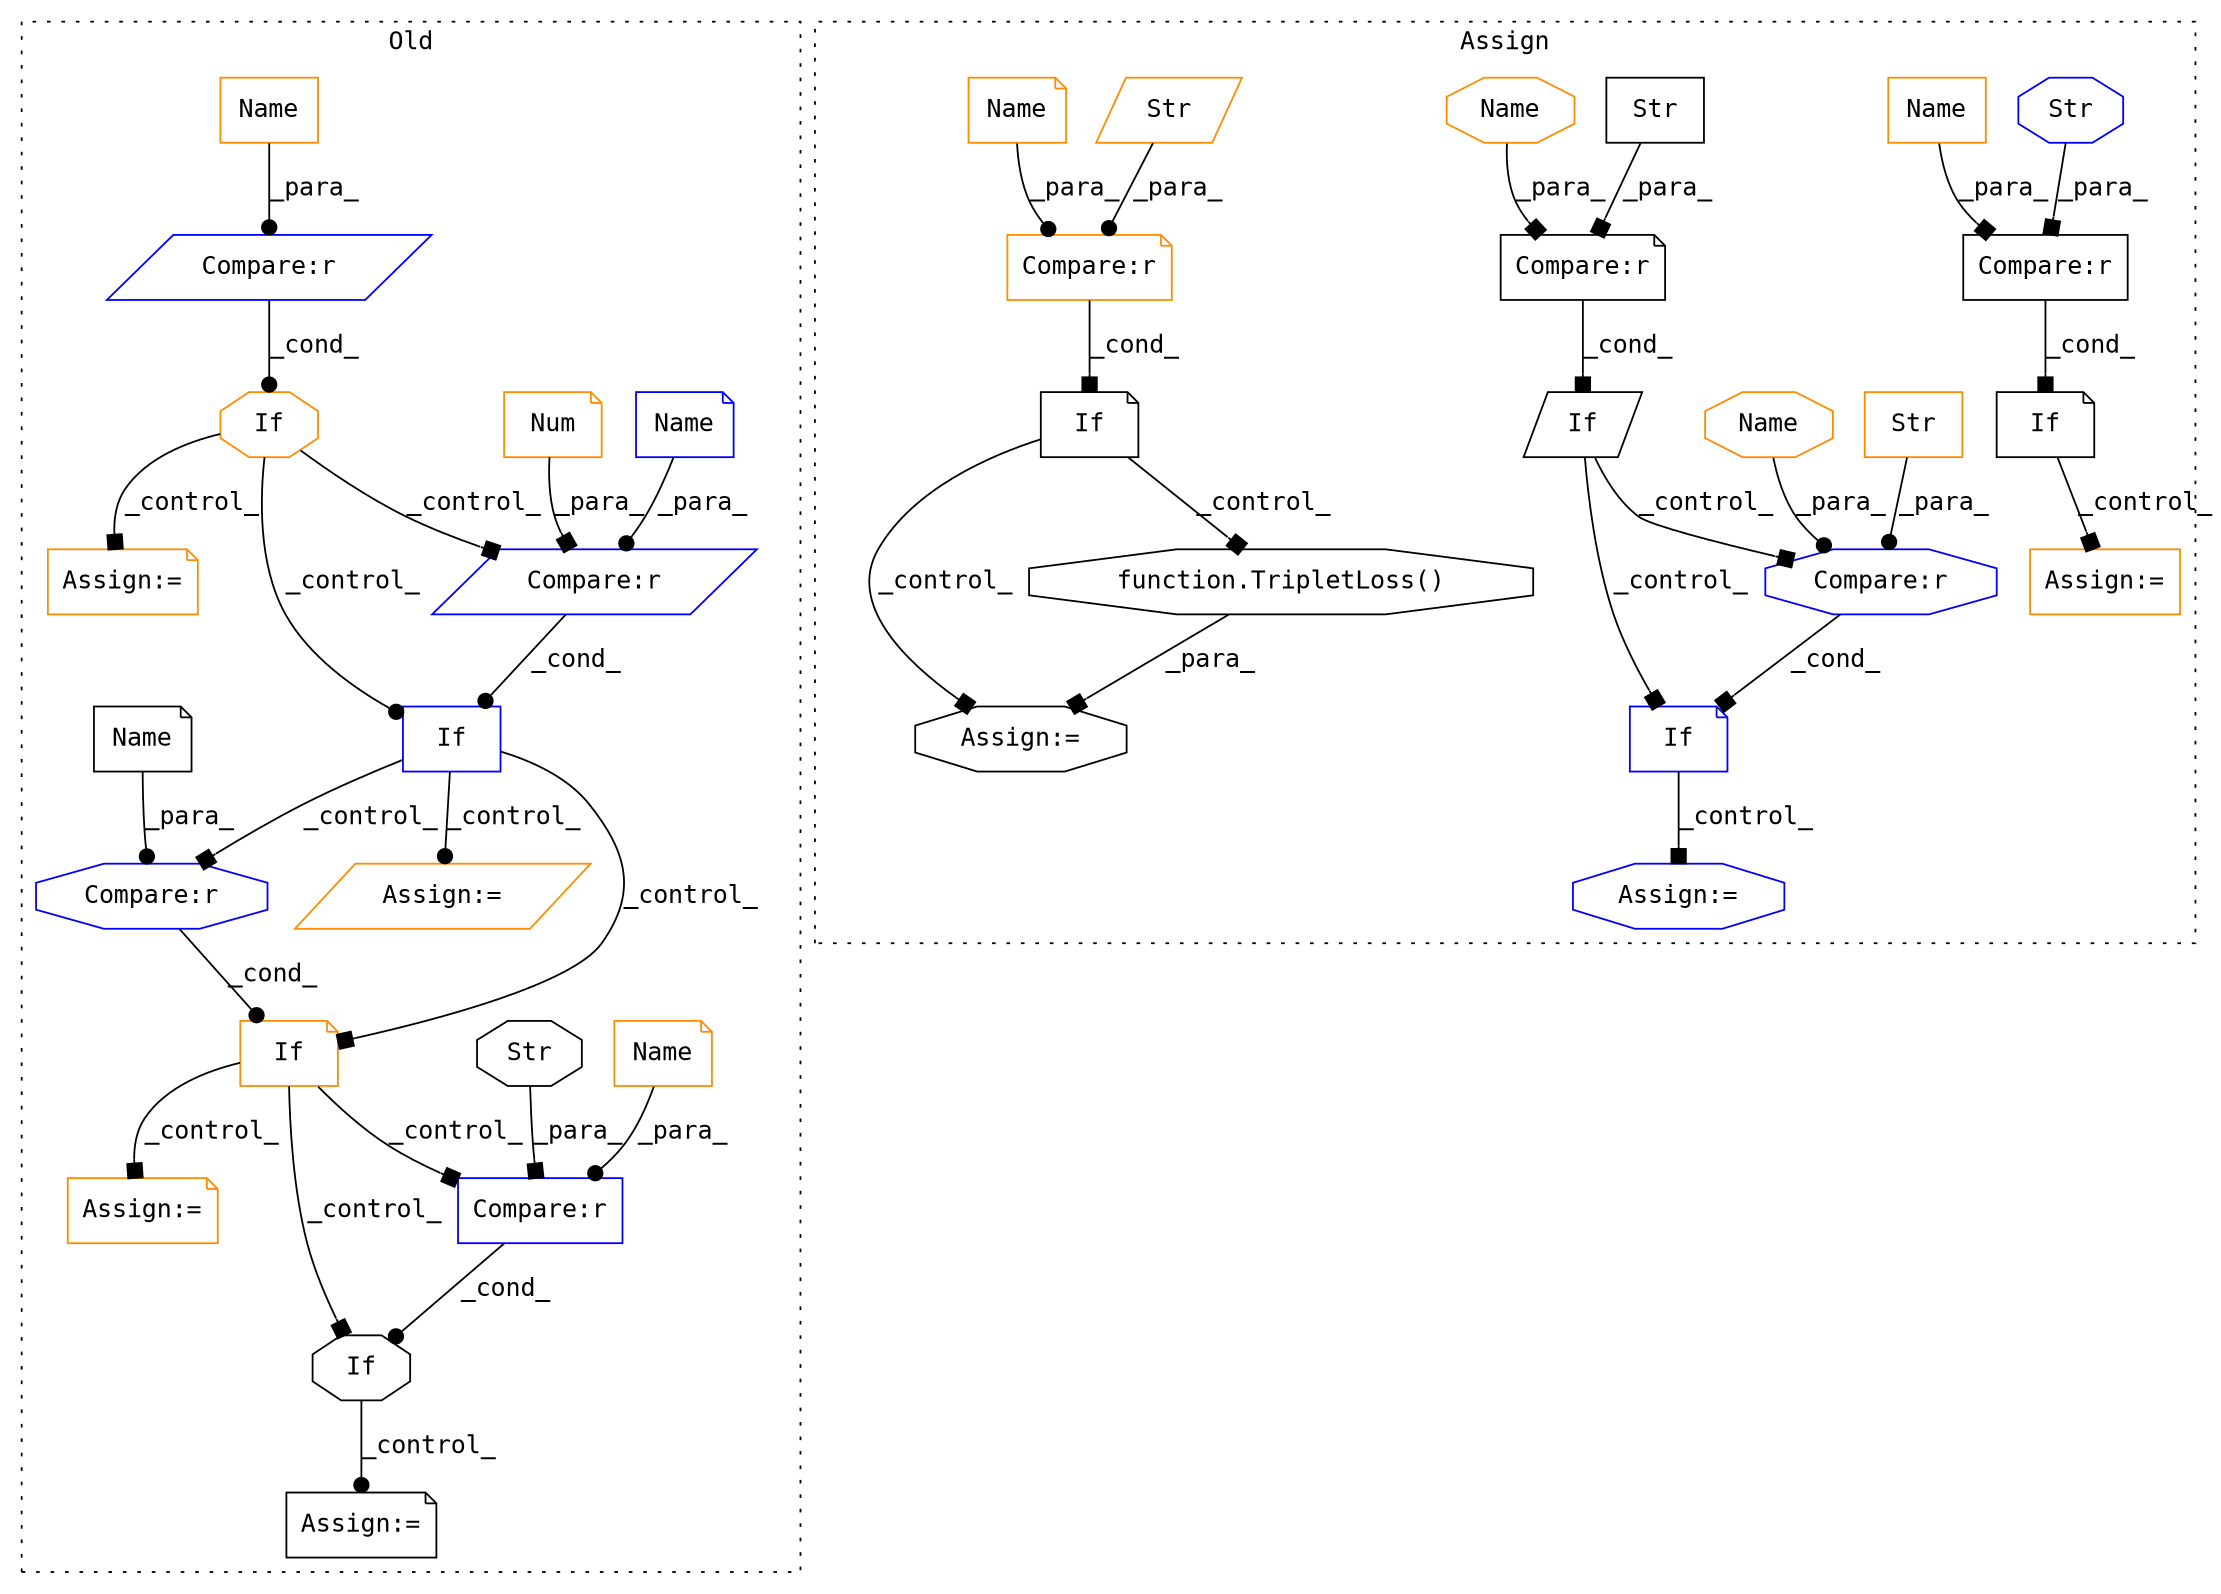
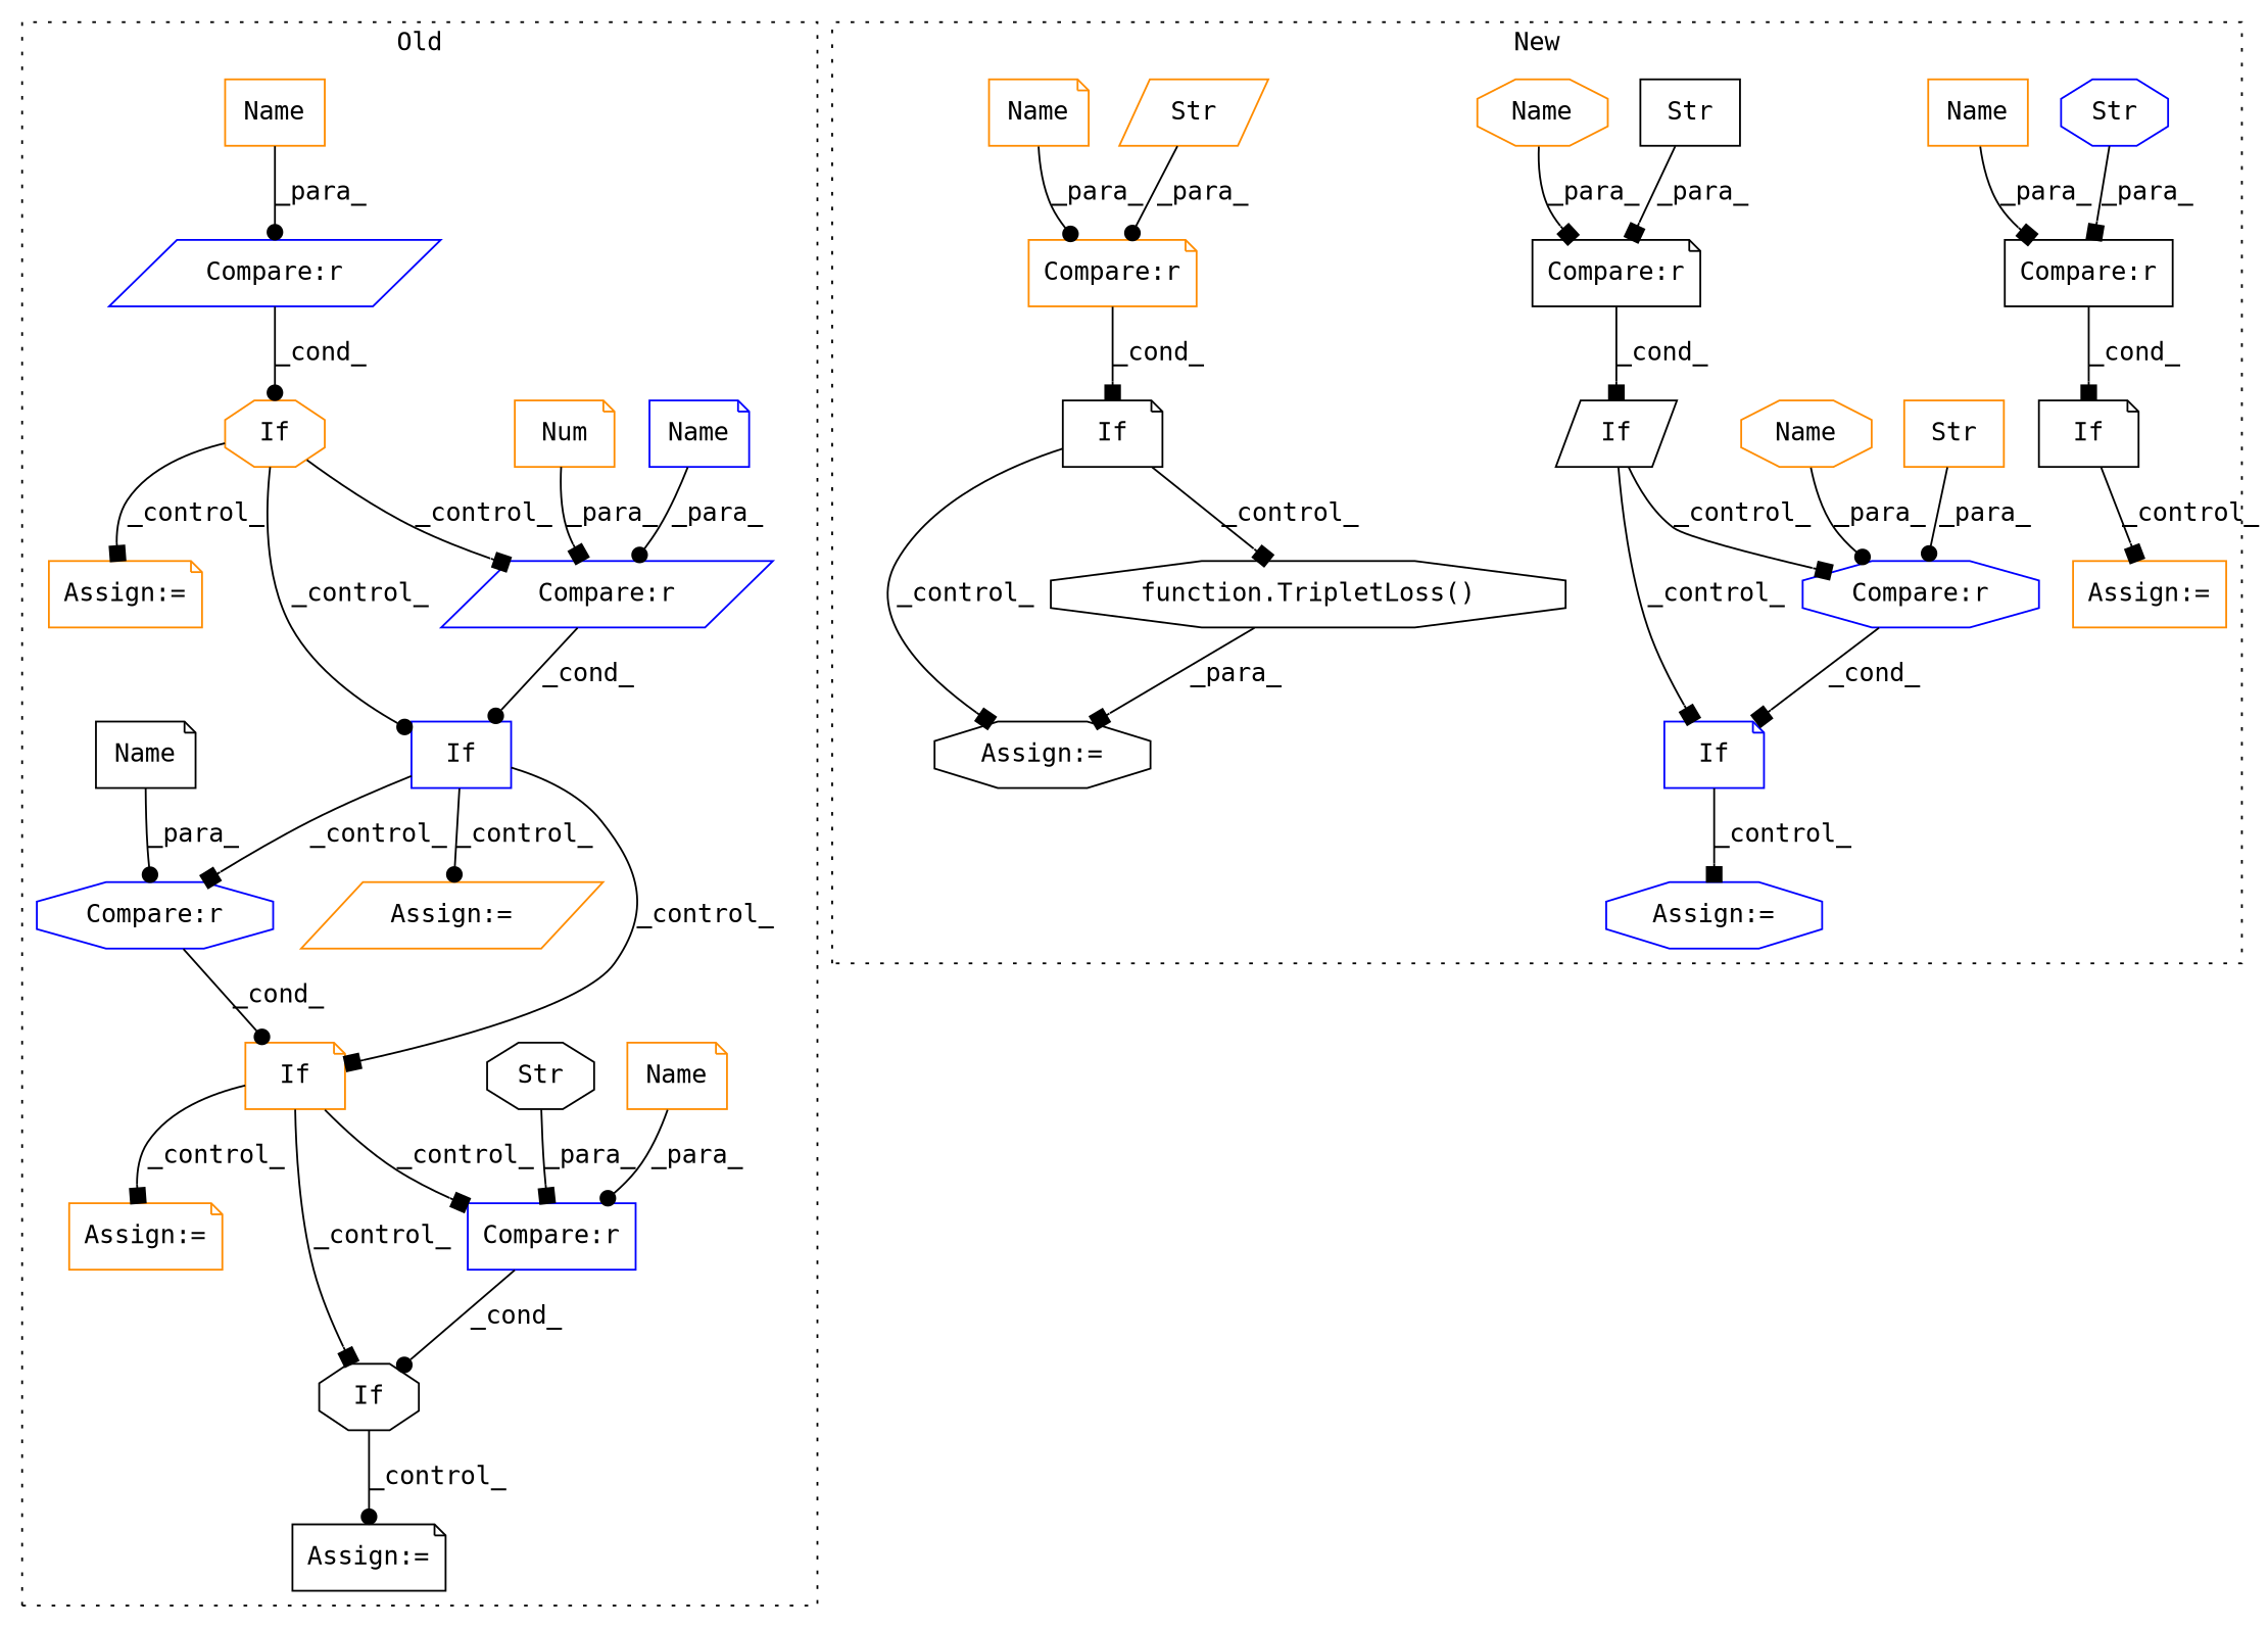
  digraph {
    fontname="DejaVu Sans Mono"
    node [a=96 l=3 s=1239 shape=note color=darkorange fontname="DejaVu Sans Mono"]
    edge [arrowhead=box fontname="DejaVu Sans Mono"]
    n1 [l=0 label=If]
    n2 [a=40 l=16 label="Compare:r" s=1167 shape=parallelogram color=blue]
    n3 [label=If s=1111 shape=octagon]
    n4 [a=76 l=2 label=Num s=1181]
    n5 [l=0 label=If s=1313 shape=octagon color=black]
    n6 [a=40 l=25 label="Compare:r" s=1313 shape=box color=blue]
    n7 [label=If s=1164 shape=box color=blue]
    n8 [a=66 l=11 label=Str s=1327 shape=octagon color=black]
    n9 [a=40 l=36 label="Compare:r" s=1114 shape=parallelogram color=blue]
    n10 [a=40 l=17 label="Compare:r" shape=octagon color=blue]
    n11 [a=68 label="Assign:=" s=1365 color=black]
    n12 [a=68 label="Assign:=" s=1283]
    n13 [a=68 label="Assign:=" s=1210 shape=parallelogram]
    n14 [a=68 label="Assign:=" s=2000]
    n15 [a=87 l=10 label=Name s=1167 color=blue]
    n16 [a=87 l=10 label=Name s=1114 shape=box]
    n17 [a=87 l=10 label=Name color=black]
    n18 [a=87 l=10 label=Name s=1313]
    n19 [a=75 l="12,51" label="function.TripletLoss()" s="2209,2227" shape=octagon color=black]
    n20 [label=If s=2149 color=black]
    n21 [a=40 l=27 label="Compare:r" s=2152]
    n22 [a=66 l=9 label=Str s=2152 shape=parallelogram]
    n23 [a=40 l=27 label="Compare:r" s=1993 color=black]
    n24 [l=0 label=If s=1993 shape=parallelogram color=black]
    n25 [a=66 l=9 label=Str s=1993 shape=box color=black]
    n26 [l=0 label=If s=2052 color=blue]
    n27 [a=40 l=31 label="Compare:r" s=1797 shape=box color=black]
    n28 [label=If s=1794 color=black]
    n29 [a=66 l=13 label=Str s=1797 shape=octagon color=blue]
    n30 [a=40 l=26 label="Compare:r" s=2052 shape=octagon color=blue]
    n31 [a=66 l=8 label=Str s=2052 shape=box]
    n32 [a=68 label="Assign:=" s=2206 shape=octagon color=black]
    n33 [a=68 label="Assign:=" s=1858 shape=box]
    n34 [a=68 label="Assign:=" s=2105 shape=octagon color=blue]
    n35 [a=87 l=14 label=Name s=1814 shape=box]
    n36 [a=87 l=14 label=Name s=2064 shape=octagon]
    n37 [a=87 l=14 label=Name s=2006 shape=octagon]
    n38 [a=87 l=14 label=Name s=2165]
    subgraph cluster_1 {
      label=Old
      style=dotted
      n1
      n2
      n3
      n4
      n5
      n6
      n7
      n8
      n9
      n10
      n11
      n12
      n13
      n14
      n15
      n16
      n17
      n18
    }
    subgraph cluster_2 {
-     label=Assign
+     label=New
      style=dotted
      n19
      n20
      n21
      n22
      n23
      n24
      n25
      n26
      n27
      n28
      n29
      n30
      n31
      n32
      n33
      n34
      n35
      n36
      n37
      n38
    }
    n1 -> n5 [label=_control_]
    n1 -> n6 [label=_control_]
    n1 -> n12 [label=_control_]
    n2 -> n7 [label=_cond_ arrowhead=dot]
    n3 -> n2 [label=_control_]
    n3 -> n7 [label=_control_ arrowhead=dot]
    n3 -> n14 [label=_control_]
    n4 -> n2 [label=_para_]
    n5 -> n11 [label=_control_ arrowhead=dot]
    n6 -> n5 [label=_cond_ arrowhead=dot]
    n7 -> n1 [label=_control_]
    n7 -> n10 [label=_control_]
    n7 -> n13 [label=_control_ arrowhead=dot]
    n8 -> n6 [label=_para_]
    n9 -> n3 [label=_cond_ arrowhead=dot]
    n10 -> n1 [label=_cond_ arrowhead=dot]
    n15 -> n2 [label=_para_ arrowhead=dot]
    n16 -> n9 [label=_para_ arrowhead=dot]
    n17 -> n10 [label=_para_ arrowhead=dot]
    n18 -> n6 [label=_para_ arrowhead=dot]
    n19 -> n32 [label=_para_]
    n20 -> n19 [label=_control_]
    n20 -> n32 [label=_control_]
    n21 -> n20 [label=_cond_]
    n22 -> n21 [label=_para_ arrowhead=dot]
    n23 -> n24 [label=_cond_]
    n24 -> n26 [label=_control_]
    n24 -> n30 [label=_control_]
    n25 -> n23 [label=_para_]
    n26 -> n34 [label=_control_]
    n27 -> n28 [label=_cond_]
    n28 -> n33 [label=_control_]
    n29 -> n27 [label=_para_]
    n30 -> n26 [label=_cond_]
    n31 -> n30 [label=_para_ arrowhead=dot]
    n35 -> n27 [label=_para_]
    n36 -> n30 [label=_para_ arrowhead=dot]
    n37 -> n23 [label=_para_]
    n38 -> n21 [label=_para_ arrowhead=dot]
  }
